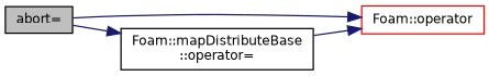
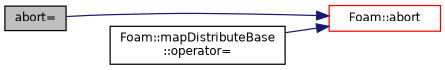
  digraph {
    rankdir=LR
    node [color=black fontname=Helvetica fontsize=10 shape=record]
    edge [color=midnightblue fontname=Helvetica fontsize=10 labelfontname=Helvetica labelfontsize=10 style=solid]
    n1 [fillcolor=grey75 fontcolor=black height=0.2 label="abort=" style=filled width=0.4]
-   n2 [color=red height=0.2 label="Foam::operator" width=0.4]
+   n2 [color=red height=0.2 label="Foam::abort" width=0.4]
    n3 [height=0.2 label="Foam::mapDistributeBase\l::operator=" width=0.4]
    n1 -> n2
-   n1 -> n3
    n3 -> n2
  }
